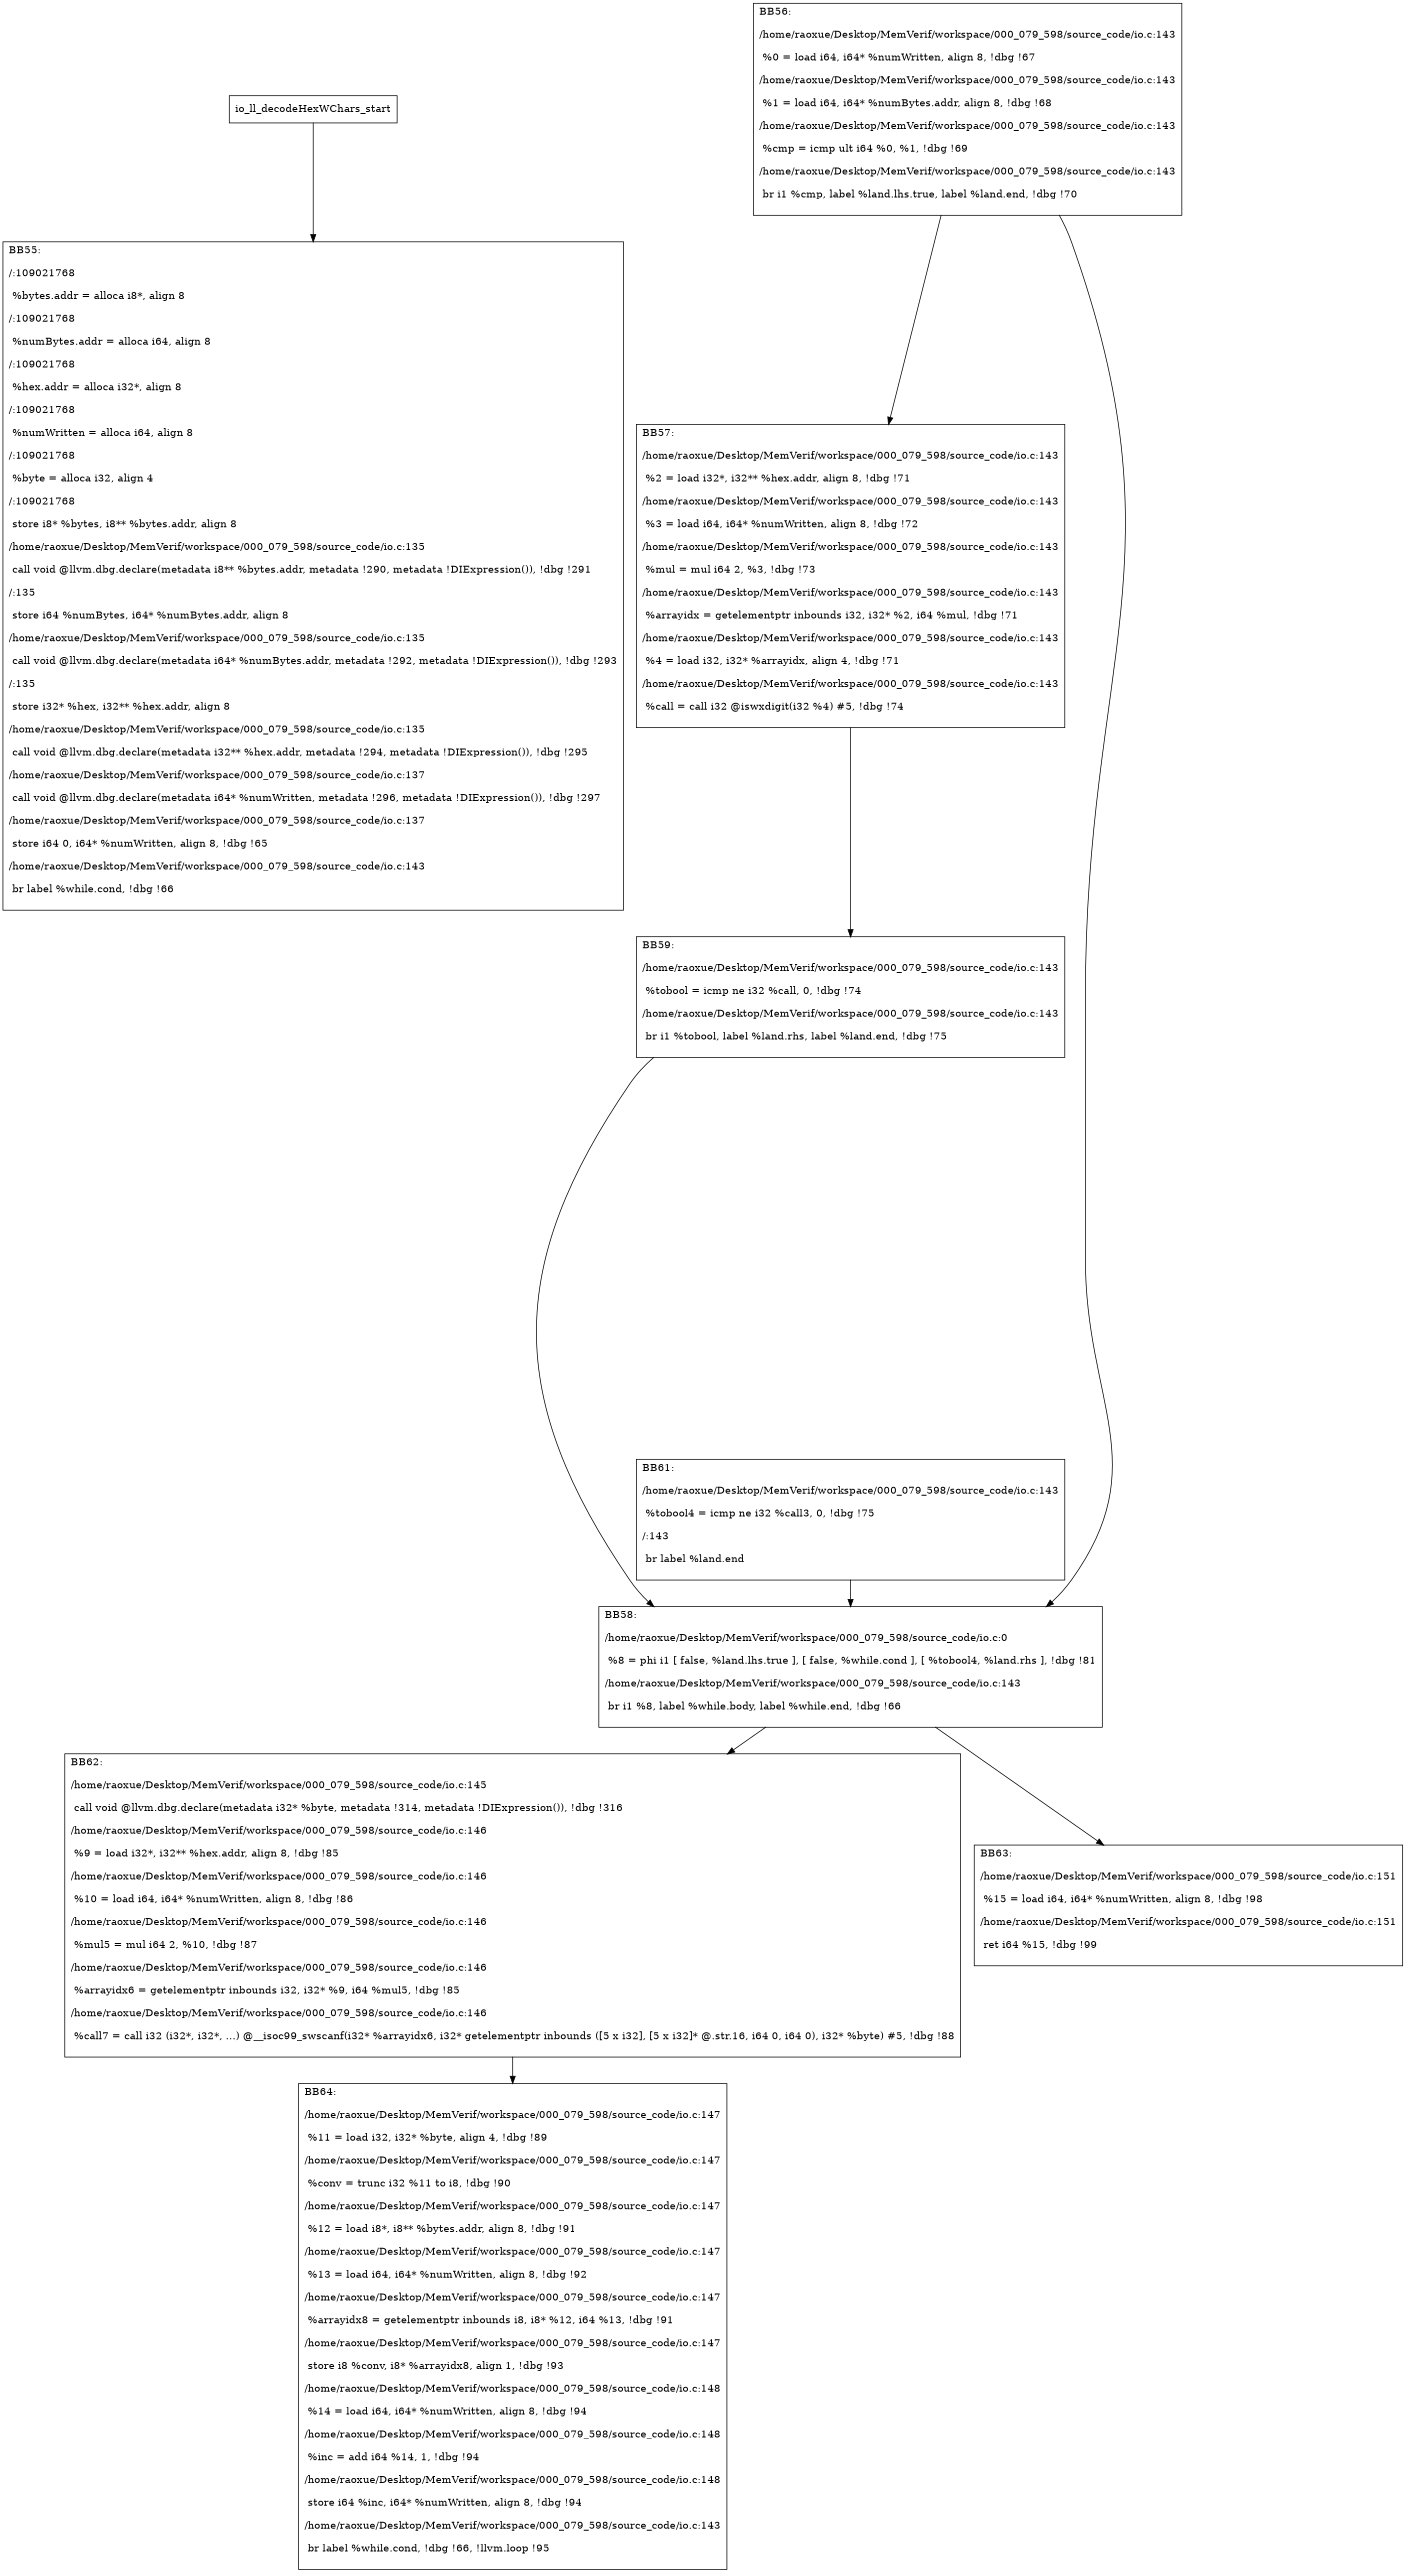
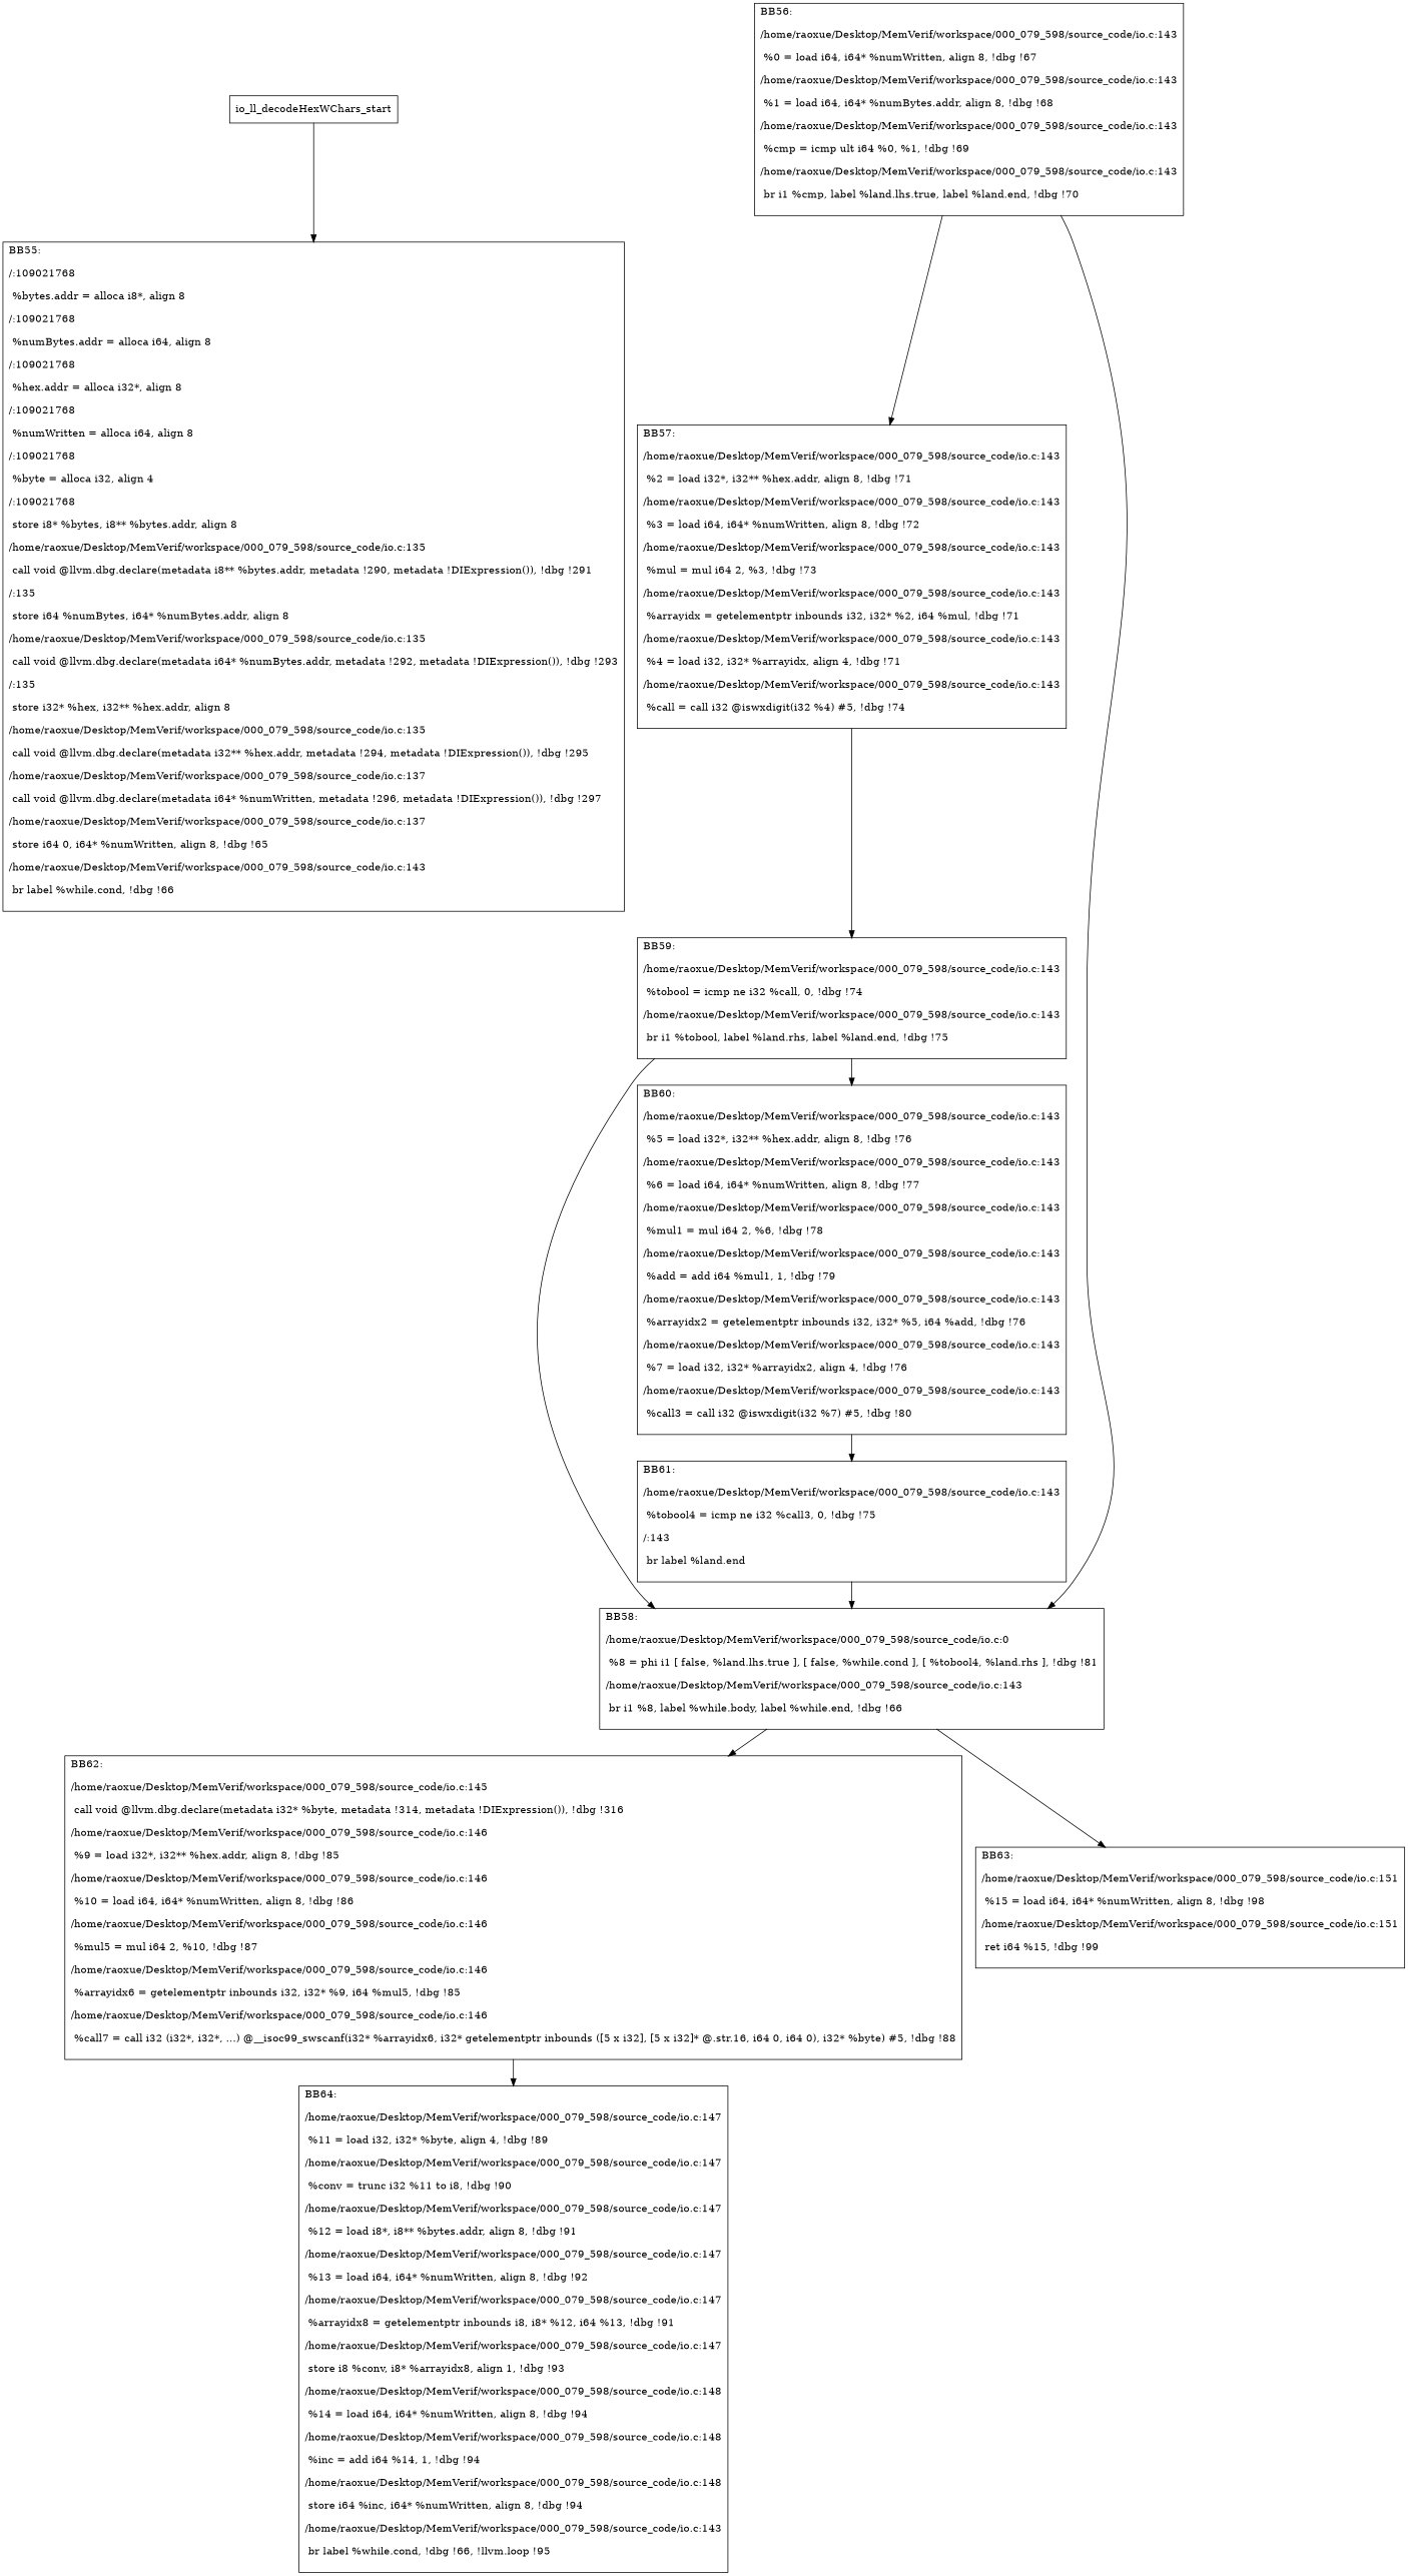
  digraph {
    node [shape=record]
    n1 [label="{io_ll_decodeHexWChars_start}"]
    n2 [label="{BB55:\l\l/:109021768\l\n  %bytes.addr = alloca i8*, align 8\l\n/:109021768\l\n  %numBytes.addr = alloca i64, align 8\l\n/:109021768\l\n  %hex.addr = alloca i32*, align 8\l\n/:109021768\l\n  %numWritten = alloca i64, align 8\l\n/:109021768\l\n  %byte = alloca i32, align 4\l\n/:109021768\l\n  store i8* %bytes, i8** %bytes.addr, align 8\l\n/home/raoxue/Desktop/MemVerif/workspace/000_079_598/source_code/io.c:135\l\n  call void @llvm.dbg.declare(metadata i8** %bytes.addr, metadata !290, metadata !DIExpression()), !dbg !291\l\n/:135\l\n  store i64 %numBytes, i64* %numBytes.addr, align 8\l\n/home/raoxue/Desktop/MemVerif/workspace/000_079_598/source_code/io.c:135\l\n  call void @llvm.dbg.declare(metadata i64* %numBytes.addr, metadata !292, metadata !DIExpression()), !dbg !293\l\n/:135\l\n  store i32* %hex, i32** %hex.addr, align 8\l\n/home/raoxue/Desktop/MemVerif/workspace/000_079_598/source_code/io.c:135\l\n  call void @llvm.dbg.declare(metadata i32** %hex.addr, metadata !294, metadata !DIExpression()), !dbg !295\l\n/home/raoxue/Desktop/MemVerif/workspace/000_079_598/source_code/io.c:137\l\n  call void @llvm.dbg.declare(metadata i64* %numWritten, metadata !296, metadata !DIExpression()), !dbg !297\l\n/home/raoxue/Desktop/MemVerif/workspace/000_079_598/source_code/io.c:137\l\n  store i64 0, i64* %numWritten, align 8, !dbg !65\l\n/home/raoxue/Desktop/MemVerif/workspace/000_079_598/source_code/io.c:143\l\n  br label %while.cond, !dbg !66\l\n}"]
    n3 [label="{BB56:\l\l/home/raoxue/Desktop/MemVerif/workspace/000_079_598/source_code/io.c:143\l\n  %0 = load i64, i64* %numWritten, align 8, !dbg !67\l\n/home/raoxue/Desktop/MemVerif/workspace/000_079_598/source_code/io.c:143\l\n  %1 = load i64, i64* %numBytes.addr, align 8, !dbg !68\l\n/home/raoxue/Desktop/MemVerif/workspace/000_079_598/source_code/io.c:143\l\n  %cmp = icmp ult i64 %0, %1, !dbg !69\l\n/home/raoxue/Desktop/MemVerif/workspace/000_079_598/source_code/io.c:143\l\n  br i1 %cmp, label %land.lhs.true, label %land.end, !dbg !70\l\n}"]
    n4 [label="{BB57:\l\l/home/raoxue/Desktop/MemVerif/workspace/000_079_598/source_code/io.c:143\l\n  %2 = load i32*, i32** %hex.addr, align 8, !dbg !71\l\n/home/raoxue/Desktop/MemVerif/workspace/000_079_598/source_code/io.c:143\l\n  %3 = load i64, i64* %numWritten, align 8, !dbg !72\l\n/home/raoxue/Desktop/MemVerif/workspace/000_079_598/source_code/io.c:143\l\n  %mul = mul i64 2, %3, !dbg !73\l\n/home/raoxue/Desktop/MemVerif/workspace/000_079_598/source_code/io.c:143\l\n  %arrayidx = getelementptr inbounds i32, i32* %2, i64 %mul, !dbg !71\l\n/home/raoxue/Desktop/MemVerif/workspace/000_079_598/source_code/io.c:143\l\n  %4 = load i32, i32* %arrayidx, align 4, !dbg !71\l\n/home/raoxue/Desktop/MemVerif/workspace/000_079_598/source_code/io.c:143\l\n  %call = call i32 @iswxdigit(i32 %4) #5, !dbg !74\l\n}"]
    n5 [label="{BB58:\l\l/home/raoxue/Desktop/MemVerif/workspace/000_079_598/source_code/io.c:0\l\n  %8 = phi i1 [ false, %land.lhs.true ], [ false, %while.cond ], [ %tobool4, %land.rhs ], !dbg !81\l\n/home/raoxue/Desktop/MemVerif/workspace/000_079_598/source_code/io.c:143\l\n  br i1 %8, label %while.body, label %while.end, !dbg !66\l\n}"]
    n6 [label="{BB59:\l\l/home/raoxue/Desktop/MemVerif/workspace/000_079_598/source_code/io.c:143\l\n  %tobool = icmp ne i32 %call, 0, !dbg !74\l\n/home/raoxue/Desktop/MemVerif/workspace/000_079_598/source_code/io.c:143\l\n  br i1 %tobool, label %land.rhs, label %land.end, !dbg !75\l\n}"]
    n7 [label="{BB62:\l\l/home/raoxue/Desktop/MemVerif/workspace/000_079_598/source_code/io.c:145\l\n  call void @llvm.dbg.declare(metadata i32* %byte, metadata !314, metadata !DIExpression()), !dbg !316\l\n/home/raoxue/Desktop/MemVerif/workspace/000_079_598/source_code/io.c:146\l\n  %9 = load i32*, i32** %hex.addr, align 8, !dbg !85\l\n/home/raoxue/Desktop/MemVerif/workspace/000_079_598/source_code/io.c:146\l\n  %10 = load i64, i64* %numWritten, align 8, !dbg !86\l\n/home/raoxue/Desktop/MemVerif/workspace/000_079_598/source_code/io.c:146\l\n  %mul5 = mul i64 2, %10, !dbg !87\l\n/home/raoxue/Desktop/MemVerif/workspace/000_079_598/source_code/io.c:146\l\n  %arrayidx6 = getelementptr inbounds i32, i32* %9, i64 %mul5, !dbg !85\l\n/home/raoxue/Desktop/MemVerif/workspace/000_079_598/source_code/io.c:146\l\n  %call7 = call i32 (i32*, i32*, ...) @__isoc99_swscanf(i32* %arrayidx6, i32* getelementptr inbounds ([5 x i32], [5 x i32]* @.str.16, i64 0, i64 0), i32* %byte) #5, !dbg !88\l\n}"]
    n8 [label="{BB63:\l\l/home/raoxue/Desktop/MemVerif/workspace/000_079_598/source_code/io.c:151\l\n  %15 = load i64, i64* %numWritten, align 8, !dbg !98\l\n/home/raoxue/Desktop/MemVerif/workspace/000_079_598/source_code/io.c:151\l\n  ret i64 %15, !dbg !99\l\n}"]
+   n9 [label="{BB60:\l\l/home/raoxue/Desktop/MemVerif/workspace/000_079_598/source_code/io.c:143\l\n  %5 = load i32*, i32** %hex.addr, align 8, !dbg !76\l\n/home/raoxue/Desktop/MemVerif/workspace/000_079_598/source_code/io.c:143\l\n  %6 = load i64, i64* %numWritten, align 8, !dbg !77\l\n/home/raoxue/Desktop/MemVerif/workspace/000_079_598/source_code/io.c:143\l\n  %mul1 = mul i64 2, %6, !dbg !78\l\n/home/raoxue/Desktop/MemVerif/workspace/000_079_598/source_code/io.c:143\l\n  %add = add i64 %mul1, 1, !dbg !79\l\n/home/raoxue/Desktop/MemVerif/workspace/000_079_598/source_code/io.c:143\l\n  %arrayidx2 = getelementptr inbounds i32, i32* %5, i64 %add, !dbg !76\l\n/home/raoxue/Desktop/MemVerif/workspace/000_079_598/source_code/io.c:143\l\n  %7 = load i32, i32* %arrayidx2, align 4, !dbg !76\l\n/home/raoxue/Desktop/MemVerif/workspace/000_079_598/source_code/io.c:143\l\n  %call3 = call i32 @iswxdigit(i32 %7) #5, !dbg !80\l\n}"]
    n10 [label="{BB64:\l\l/home/raoxue/Desktop/MemVerif/workspace/000_079_598/source_code/io.c:147\l\n  %11 = load i32, i32* %byte, align 4, !dbg !89\l\n/home/raoxue/Desktop/MemVerif/workspace/000_079_598/source_code/io.c:147\l\n  %conv = trunc i32 %11 to i8, !dbg !90\l\n/home/raoxue/Desktop/MemVerif/workspace/000_079_598/source_code/io.c:147\l\n  %12 = load i8*, i8** %bytes.addr, align 8, !dbg !91\l\n/home/raoxue/Desktop/MemVerif/workspace/000_079_598/source_code/io.c:147\l\n  %13 = load i64, i64* %numWritten, align 8, !dbg !92\l\n/home/raoxue/Desktop/MemVerif/workspace/000_079_598/source_code/io.c:147\l\n  %arrayidx8 = getelementptr inbounds i8, i8* %12, i64 %13, !dbg !91\l\n/home/raoxue/Desktop/MemVerif/workspace/000_079_598/source_code/io.c:147\l\n  store i8 %conv, i8* %arrayidx8, align 1, !dbg !93\l\n/home/raoxue/Desktop/MemVerif/workspace/000_079_598/source_code/io.c:148\l\n  %14 = load i64, i64* %numWritten, align 8, !dbg !94\l\n/home/raoxue/Desktop/MemVerif/workspace/000_079_598/source_code/io.c:148\l\n  %inc = add i64 %14, 1, !dbg !94\l\n/home/raoxue/Desktop/MemVerif/workspace/000_079_598/source_code/io.c:148\l\n  store i64 %inc, i64* %numWritten, align 8, !dbg !94\l\n/home/raoxue/Desktop/MemVerif/workspace/000_079_598/source_code/io.c:143\l\n  br label %while.cond, !dbg !66, !llvm.loop !95\l\n}"]
    n11 [label="{BB61:\l\l/home/raoxue/Desktop/MemVerif/workspace/000_079_598/source_code/io.c:143\l\n  %tobool4 = icmp ne i32 %call3, 0, !dbg !75\l\n/:143\l\n  br label %land.end\l\n}"]
    n1 -> n2
    n3 -> n4
    n3 -> n5
    n4 -> n6
    n5 -> n7
    n5 -> n8
    n6 -> n5
+   n6 -> n9
    n7 -> n10
+   n9 -> n11
    n11 -> n5
  }
